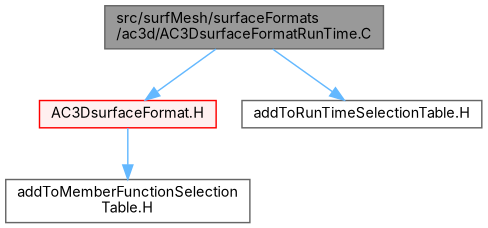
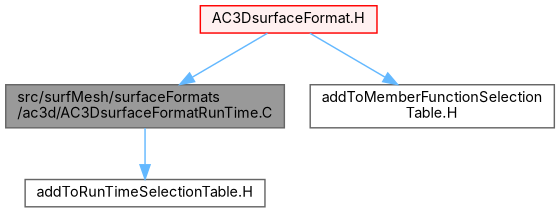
  digraph {
    fontname=Inter
    node [color=grey40 fillcolor=white fontname=Inter fontsize=10 shape=box style=filled]
    edge [color=steelblue1 fontname=Inter fontsize=10 labelfontname=Helvetica labelfontsize=10 style=solid]
    n1 [color=gray40 fillcolor=grey60 fontcolor=black height=0.2 label="src/surfMesh/surfaceFormats\l/ac3d/AC3DsurfaceFormatRunTime.C" width=0.4]
    n2 [color=red fillcolor="#FFF0F0" height=0.2 label="AC3DsurfaceFormat.H" width=0.4]
    n3 [height=0.2 label="addToRunTimeSelectionTable.H" width=0.4]
    n4 [height=0.2 label="addToMemberFunctionSelection\lTable.H" width=0.4]
-   n1 -> n2
+   n2 -> n1
    n1 -> n3
    n2 -> n4
  }
